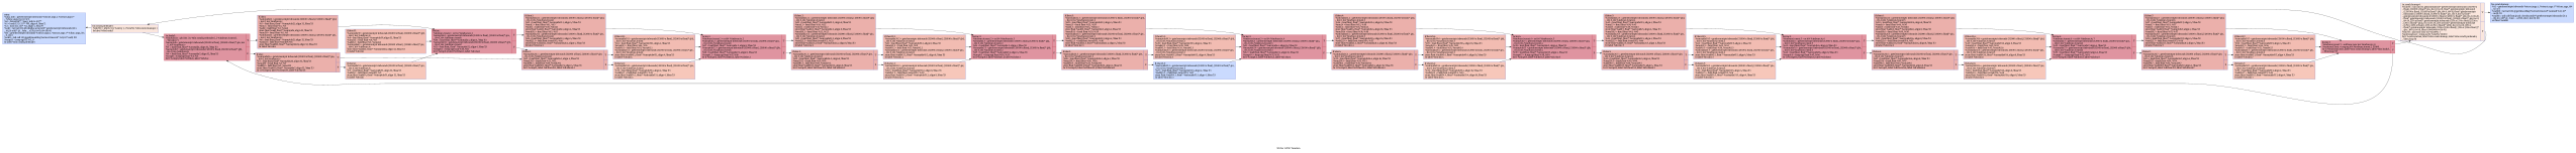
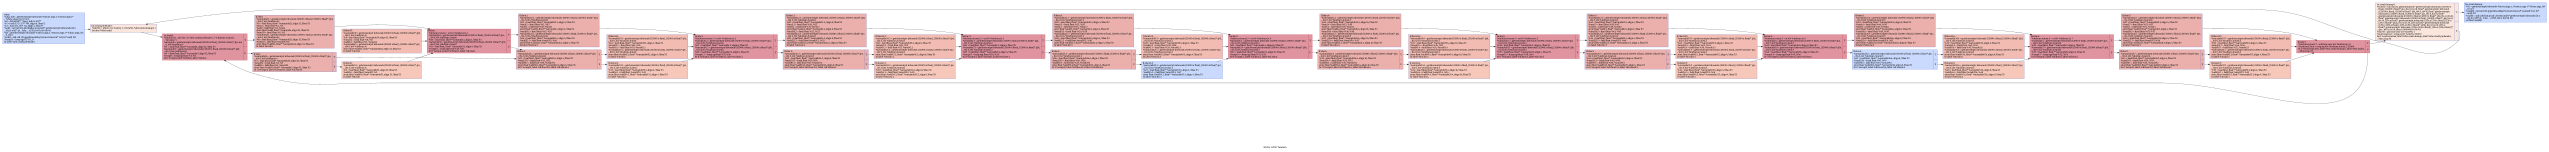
  digraph {
    fontname=Merriweather
    label="CFG for 's2710' function"
    rankdir=LR
    node [color="#3d50c3ff" fillcolor="#d24b4070" fontname=Merriweather shape=record style=filled]
    edge [fontname=Merriweather]
    n1 [fillcolor="#88abfd70" label="{entry:\l  %arg_info = getelementptr inbounds %struct.args_t, %struct.args_t*\l... %func_args, i64 0, i32 2\l  %0 = bitcast i8** %arg_info to i32**\l  %1 = load i32*, i32** %0, align 8, !tbaa !2\l  %2 = load i32, i32* %1, align 4, !tbaa !9\l  %call = tail call i32 @initialise_arrays(i8* getelementptr inbounds ([6 x\l... i8], [6 x i8]* @__func__.s2710, i64 0, i64 0)) #11\l  %t1 = getelementptr inbounds %struct.args_t, %struct.args_t* %func_args, i64\l... 0, i32 0\l  %call1 = tail call i32 @gettimeofday(%struct.timeval* %t1, i8* null) #11\l  %cmp33 = icmp sgt i32 %2, 0\l  br label %for.cond2.preheader\l}"]
    n2 [fillcolor="#f3c7b170" label="{for.cond2.preheader:                              \l  %nl.090 = phi i32 [ 0, %entry ], [ %inc58, %for.cond.cleanup4 ]\l  br label %for.body5\l}"]
    n3 [color="#b70d28ff" fillcolor="#b70d2870" label="{for.body5:                                        \l  %indvars.iv = phi i64 [ 0, %for.cond2.preheader ], [ %indvars.iv.next.7,\l... %for.inc.7 ]\l  %arrayidx = getelementptr inbounds [32000 x float], [32000 x float]* @a, i64\l... 0, i64 %indvars.iv\l  %3 = load float, float* %arrayidx, align 32, !tbaa !13\l  %arrayidx7 = getelementptr inbounds [32000 x float], [32000 x float]* @b,\l... i64 0, i64 %indvars.iv\l  %4 = load float, float* %arrayidx7, align 32, !tbaa !13\l  %cmp8 = fcmp ogt float %3, %4\l  br i1 %cmp8, label %if.then, label %if.else\l|{<s0>T|<s1>F}}"]
    n4 [label="{if.then:                                          \l  %arrayidx12 = getelementptr inbounds [32000 x float], [32000 x float]* @d,\l... i64 0, i64 %indvars.iv\l  %5 = load float, float* %arrayidx12, align 32, !tbaa !13\l  %mul = fmul float %4, %5\l  %add = fadd float %3, %mul\l  store float %add, float* %arrayidx, align 32, !tbaa !13\l  %mul19 = fmul float %5, %5\l  %arrayidx21 = getelementptr inbounds [32000 x float], [32000 x float]* @c,\l... i64 0, i64 %indvars.iv\l  %6 = load float, float* %arrayidx21, align 32, !tbaa !13\l  %add22 = fadd float %mul19, %6\l  store float %add22, float* %arrayidx21, align 32, !tbaa !13\l  br label %for.inc\l}"]
    n5 [label="{if.else:                                          \l  %arrayidx26 = getelementptr inbounds [32000 x float], [32000 x float]* @e,\l... i64 0, i64 %indvars.iv\l  %7 = load float, float* %arrayidx26, align 32, !tbaa !13\l  %mul29 = fmul float %7, %7\l  %add30 = fadd float %3, %mul29\l  store float %add30, float* %arrayidx7, align 32, !tbaa !13\l  br i1 %cmp33, label %if.then35, label %if.else46\l|{<s0>T|<s1>F}}"]
    n6 [color="#b70d28ff" fillcolor="#b70d2870" label="{for.inc:                                          \l  %indvars.iv.next = or i64 %indvars.iv, 1\l  %arrayidx.1 = getelementptr inbounds [32000 x float], [32000 x float]* @a,\l... i64 0, i64 %indvars.iv.next\l  %10 = load float, float* %arrayidx.1, align 4, !tbaa !13\l  %arrayidx7.1 = getelementptr inbounds [32000 x float], [32000 x float]* @b,\l... i64 0, i64 %indvars.iv.next\l  %11 = load float, float* %arrayidx7.1, align 4, !tbaa !13\l  %cmp8.1 = fcmp ogt float %10, %11\l  br i1 %cmp8.1, label %if.then.1, label %if.else.1\l|{<s0>T|<s1>F}}"]
    n7 [fillcolor="#ec7f6370" label="{if.else46:                                        \l  %arrayidx53 = getelementptr inbounds [32000 x float], [32000 x float]* @c,\l... i64 0, i64 %indvars.iv\l  %9 = load float, float* %arrayidx53, align 32, !tbaa !13\l  %add54 = fadd float %mul29, %9\l  store float %add54, float* %arrayidx53, align 32, !tbaa !13\l  br label %for.inc\l}"]
    n8 [label="{if.else.1:                                        \l  %arrayidx26.1 = getelementptr inbounds [32000 x float], [32000 x float]* @e,\l... i64 0, i64 %indvars.iv.next\l  %12 = load float, float* %arrayidx26.1, align 4, !tbaa !13\l  %mul29.1 = fmul float %12, %12\l  %add30.1 = fadd float %10, %mul29.1\l  store float %add30.1, float* %arrayidx7.1, align 4, !tbaa !13\l  br i1 %cmp33, label %if.then35.1, label %if.else46.1\l|{<s0>T|<s1>F}}"]
    n9 [fillcolor="#88abfd70" label="{for.cond.cleanup:                                 \l  %t2 = getelementptr inbounds %struct.args_t, %struct.args_t* %func_args, i64\l... 0, i32 1\l  %call60 = tail call i32 @gettimeofday(%struct.timeval* nonnull %t2, i8*\l... null) #11\l  %call61 = tail call float @calc_checksum(i8* getelementptr inbounds ([6 x\l... i8], [6 x i8]* @__func__.s2710, i64 0, i64 0)) #11\l  ret float %call61\l}"]
    n10 [fillcolor="#f3c7b170" label="{for.cond.cleanup4:                                \l  %call56 = tail call i32 @dummy(float* getelementptr inbounds ([32000 x\l... float], [32000 x float]* @a, i64 0, i64 0), float* getelementptr inbounds\l... ([32000 x float], [32000 x float]* @b, i64 0, i64 0), float* getelementptr\l... inbounds ([32000 x float], [32000 x float]* @c, i64 0, i64 0), float*\l... getelementptr inbounds ([32000 x float], [32000 x float]* @d, i64 0, i64 0),\l... float* getelementptr inbounds ([32000 x float], [32000 x float]* @e, i64 0,\l... i64 0), [256 x float]* getelementptr inbounds ([256 x [256 x float]], [256 x\l... [256 x float]]* @aa, i64 0, i64 0), [256 x float]* getelementptr inbounds\l... ([256 x [256 x float]], [256 x [256 x float]]* @bb, i64 0, i64 0), [256 x\l... float]* getelementptr inbounds ([256 x [256 x float]], [256 x [256 x float]]*\l... @cc, i64 0, i64 0), float 0.000000e+00) #11\l  %inc58 = add nuw nsw i32 %nl.090, 1\l  %exitcond.not = icmp eq i32 %inc58, 50000\l  br i1 %exitcond.not, label %for.cond.cleanup, label %for.cond2.preheader,\l... !llvm.loop !11\l|{<s0>T|<s1>F}}"]
    n11 [label="{if.then.1:                                        \l  %arrayidx12.1 = getelementptr inbounds [32000 x float], [32000 x float]* @d,\l... i64 0, i64 %indvars.iv.next\l  %15 = load float, float* %arrayidx12.1, align 4, !tbaa !13\l  %mul.1 = fmul float %11, %15\l  %add.1 = fadd float %10, %mul.1\l  store float %add.1, float* %arrayidx.1, align 4, !tbaa !13\l  %mul19.1 = fmul float %15, %15\l  %arrayidx21.1 = getelementptr inbounds [32000 x float], [32000 x float]* @c,\l... i64 0, i64 %indvars.iv.next\l  %16 = load float, float* %arrayidx21.1, align 4, !tbaa !13\l  %add22.1 = fadd float %mul19.1, %16\l  store float %add22.1, float* %arrayidx21.1, align 4, !tbaa !13\l  br label %for.inc.1\l}"]
    n12 [fillcolor="#e1675170" label="{if.then35:                                        \l  %arrayidx39 = getelementptr inbounds [32000 x float], [32000 x float]* @d,\l... i64 0, i64 %indvars.iv\l  %8 = load float, float* %arrayidx39, align 32, !tbaa !13\l  %mul42 = fmul float %8, %8\l  %add43 = fadd float %3, %mul42\l  %arrayidx45 = getelementptr inbounds [32000 x float], [32000 x float]* @c,\l... i64 0, i64 %indvars.iv\l  store float %add43, float* %arrayidx45, align 32, !tbaa !13\l  br label %for.inc\l}"]
    n13 [color="#b70d28ff" fillcolor="#b70d2870" label="{for.inc.1:                                        \l  %indvars.iv.next.1 = or i64 %indvars.iv, 2\l  %arrayidx.2 = getelementptr inbounds [32000 x float], [32000 x float]* @a,\l... i64 0, i64 %indvars.iv.next.1\l  %17 = load float, float* %arrayidx.2, align 8, !tbaa !13\l  %arrayidx7.2 = getelementptr inbounds [32000 x float], [32000 x float]* @b,\l... i64 0, i64 %indvars.iv.next.1\l  %18 = load float, float* %arrayidx7.2, align 8, !tbaa !13\l  %cmp8.2 = fcmp ogt float %17, %18\l  br i1 %cmp8.2, label %if.then.2, label %if.else.2\l|{<s0>T|<s1>F}}"]
    n14 [fillcolor="#e1675170" label="{if.then35.1:                                      \l  %arrayidx39.1 = getelementptr inbounds [32000 x float], [32000 x float]* @d,\l... i64 0, i64 %indvars.iv.next\l  %14 = load float, float* %arrayidx39.1, align 4, !tbaa !13\l  %mul42.1 = fmul float %14, %14\l  %add43.1 = fadd float %10, %mul42.1\l  %arrayidx45.1 = getelementptr inbounds [32000 x float], [32000 x float]* @c,\l... i64 0, i64 %indvars.iv.next\l  store float %add43.1, float* %arrayidx45.1, align 4, !tbaa !13\l  br label %for.inc.1\l}"]
    n15 [fillcolor="#ec7f6370" label="{if.else46.1:                                      \l  %arrayidx53.1 = getelementptr inbounds [32000 x float], [32000 x float]* @c,\l... i64 0, i64 %indvars.iv.next\l  %13 = load float, float* %arrayidx53.1, align 4, !tbaa !13\l  %add54.1 = fadd float %mul29.1, %13\l  store float %add54.1, float* %arrayidx53.1, align 4, !tbaa !13\l  br label %for.inc.1\l}"]
    n16 [label="{if.then.2:                                        \l  %arrayidx12.2 = getelementptr inbounds [32000 x float], [32000 x float]* @d,\l... i64 0, i64 %indvars.iv.next.1\l  %22 = load float, float* %arrayidx12.2, align 8, !tbaa !13\l  %mul.2 = fmul float %18, %22\l  %add.2 = fadd float %17, %mul.2\l  store float %add.2, float* %arrayidx.2, align 8, !tbaa !13\l  %mul19.2 = fmul float %22, %22\l  %arrayidx21.2 = getelementptr inbounds [32000 x float], [32000 x float]* @c,\l... i64 0, i64 %indvars.iv.next.1\l  %23 = load float, float* %arrayidx21.2, align 8, !tbaa !13\l  %add22.2 = fadd float %mul19.2, %23\l  store float %add22.2, float* %arrayidx21.2, align 8, !tbaa !13\l  br label %for.inc.2\l}"]
    n17 [label="{if.else.2:                                        \l  %arrayidx26.2 = getelementptr inbounds [32000 x float], [32000 x float]* @e,\l... i64 0, i64 %indvars.iv.next.1\l  %19 = load float, float* %arrayidx26.2, align 8, !tbaa !13\l  %mul29.2 = fmul float %19, %19\l  %add30.2 = fadd float %17, %mul29.2\l  store float %add30.2, float* %arrayidx7.2, align 8, !tbaa !13\l  br i1 %cmp33, label %if.then35.2, label %if.else46.2\l|{<s0>T|<s1>F}}"]
    n18 [color="#b70d28ff" fillcolor="#b70d2870" label="{for.inc.2:                                        \l  %indvars.iv.next.2 = or i64 %indvars.iv, 3\l  %arrayidx.3 = getelementptr inbounds [32000 x float], [32000 x float]* @a,\l... i64 0, i64 %indvars.iv.next.2\l  %24 = load float, float* %arrayidx.3, align 4, !tbaa !13\l  %arrayidx7.3 = getelementptr inbounds [32000 x float], [32000 x float]* @b,\l... i64 0, i64 %indvars.iv.next.2\l  %25 = load float, float* %arrayidx7.3, align 4, !tbaa !13\l  %cmp8.3 = fcmp ogt float %24, %25\l  br i1 %cmp8.3, label %if.then.3, label %if.else.3\l|{<s0>T|<s1>F}}"]
    n19 [fillcolor="#e1675170" label="{if.then35.2:                                      \l  %arrayidx39.2 = getelementptr inbounds [32000 x float], [32000 x float]* @d,\l... i64 0, i64 %indvars.iv.next.1\l  %21 = load float, float* %arrayidx39.2, align 8, !tbaa !13\l  %mul42.2 = fmul float %21, %21\l  %add43.2 = fadd float %17, %mul42.2\l  %arrayidx45.2 = getelementptr inbounds [32000 x float], [32000 x float]* @c,\l... i64 0, i64 %indvars.iv.next.1\l  store float %add43.2, float* %arrayidx45.2, align 8, !tbaa !13\l  br label %for.inc.2\l}"]
    n20 [fillcolor="#ec7f6370" label="{if.else46.2:                                      \l  %arrayidx53.2 = getelementptr inbounds [32000 x float], [32000 x float]* @c,\l... i64 0, i64 %indvars.iv.next.1\l  %20 = load float, float* %arrayidx53.2, align 8, !tbaa !13\l  %add54.2 = fadd float %mul29.2, %20\l  store float %add54.2, float* %arrayidx53.2, align 8, !tbaa !13\l  br label %for.inc.2\l}"]
    n21 [label="{if.then.3:                                        \l  %arrayidx12.3 = getelementptr inbounds [32000 x float], [32000 x float]* @d,\l... i64 0, i64 %indvars.iv.next.2\l  %29 = load float, float* %arrayidx12.3, align 4, !tbaa !13\l  %mul.3 = fmul float %25, %29\l  %add.3 = fadd float %24, %mul.3\l  store float %add.3, float* %arrayidx.3, align 4, !tbaa !13\l  %mul19.3 = fmul float %29, %29\l  %arrayidx21.3 = getelementptr inbounds [32000 x float], [32000 x float]* @c,\l... i64 0, i64 %indvars.iv.next.2\l  %30 = load float, float* %arrayidx21.3, align 4, !tbaa !13\l  %add22.3 = fadd float %mul19.3, %30\l  store float %add22.3, float* %arrayidx21.3, align 4, !tbaa !13\l  br label %for.inc.3\l}"]
    n22 [label="{if.else.3:                                        \l  %arrayidx26.3 = getelementptr inbounds [32000 x float], [32000 x float]* @e,\l... i64 0, i64 %indvars.iv.next.2\l  %26 = load float, float* %arrayidx26.3, align 4, !tbaa !13\l  %mul29.3 = fmul float %26, %26\l  %add30.3 = fadd float %24, %mul29.3\l  store float %add30.3, float* %arrayidx7.3, align 4, !tbaa !13\l  br i1 %cmp33, label %if.then35.3, label %if.else46.3\l|{<s0>T|<s1>F}}"]
    n23 [color="#b70d28ff" fillcolor="#b70d2870" label="{for.inc.3:                                        \l  %indvars.iv.next.3 = or i64 %indvars.iv, 4\l  %arrayidx.4 = getelementptr inbounds [32000 x float], [32000 x float]* @a,\l... i64 0, i64 %indvars.iv.next.3\l  %31 = load float, float* %arrayidx.4, align 16, !tbaa !13\l  %arrayidx7.4 = getelementptr inbounds [32000 x float], [32000 x float]* @b,\l... i64 0, i64 %indvars.iv.next.3\l  %32 = load float, float* %arrayidx7.4, align 16, !tbaa !13\l  %cmp8.4 = fcmp ogt float %31, %32\l  br i1 %cmp8.4, label %if.then.4, label %if.else.4\l|{<s0>T|<s1>F}}"]
    n24 [fillcolor="#e1675170" label="{if.then35.3:                                      \l  %arrayidx39.3 = getelementptr inbounds [32000 x float], [32000 x float]* @d,\l... i64 0, i64 %indvars.iv.next.2\l  %28 = load float, float* %arrayidx39.3, align 4, !tbaa !13\l  %mul42.3 = fmul float %28, %28\l  %add43.3 = fadd float %24, %mul42.3\l  %arrayidx45.3 = getelementptr inbounds [32000 x float], [32000 x float]* @c,\l... i64 0, i64 %indvars.iv.next.2\l  store float %add43.3, float* %arrayidx45.3, align 4, !tbaa !13\l  br label %for.inc.3\l}"]
    n25 [fillcolor="#88abfd70" label="{if.else46.3:                                      \l  %arrayidx53.3 = getelementptr inbounds [32000 x float], [32000 x float]* @c,\l... i64 0, i64 %indvars.iv.next.2\l  %27 = load float, float* %arrayidx53.3, align 4, !tbaa !13\l  %add54.3 = fadd float %mul29.3, %27\l  store float %add54.3, float* %arrayidx53.3, align 4, !tbaa !13\l  br label %for.inc.3\l}"]
    n26 [label="{if.then.4:                                        \l  %arrayidx12.4 = getelementptr inbounds [32000 x float], [32000 x float]* @d,\l... i64 0, i64 %indvars.iv.next.3\l  %36 = load float, float* %arrayidx12.4, align 16, !tbaa !13\l  %mul.4 = fmul float %32, %36\l  %add.4 = fadd float %31, %mul.4\l  store float %add.4, float* %arrayidx.4, align 16, !tbaa !13\l  %mul19.4 = fmul float %36, %36\l  %arrayidx21.4 = getelementptr inbounds [32000 x float], [32000 x float]* @c,\l... i64 0, i64 %indvars.iv.next.3\l  %37 = load float, float* %arrayidx21.4, align 16, !tbaa !13\l  %add22.4 = fadd float %mul19.4, %37\l  store float %add22.4, float* %arrayidx21.4, align 16, !tbaa !13\l  br label %for.inc.4\l}"]
    n27 [label="{if.else.4:                                        \l  %arrayidx26.4 = getelementptr inbounds [32000 x float], [32000 x float]* @e,\l... i64 0, i64 %indvars.iv.next.3\l  %33 = load float, float* %arrayidx26.4, align 16, !tbaa !13\l  %mul29.4 = fmul float %33, %33\l  %add30.4 = fadd float %31, %mul29.4\l  store float %add30.4, float* %arrayidx7.4, align 16, !tbaa !13\l  br i1 %cmp33, label %if.then35.4, label %if.else46.4\l|{<s0>T|<s1>F}}"]
    n28 [color="#b70d28ff" fillcolor="#b70d2870" label="{for.inc.4:                                        \l  %indvars.iv.next.4 = or i64 %indvars.iv, 5\l  %arrayidx.5 = getelementptr inbounds [32000 x float], [32000 x float]* @a,\l... i64 0, i64 %indvars.iv.next.4\l  %38 = load float, float* %arrayidx.5, align 4, !tbaa !13\l  %arrayidx7.5 = getelementptr inbounds [32000 x float], [32000 x float]* @b,\l... i64 0, i64 %indvars.iv.next.4\l  %39 = load float, float* %arrayidx7.5, align 4, !tbaa !13\l  %cmp8.5 = fcmp ogt float %38, %39\l  br i1 %cmp8.5, label %if.then.5, label %if.else.5\l|{<s0>T|<s1>F}}"]
    n29 [fillcolor="#e1675170" label="{if.then35.4:                                      \l  %arrayidx39.4 = getelementptr inbounds [32000 x float], [32000 x float]* @d,\l... i64 0, i64 %indvars.iv.next.3\l  %35 = load float, float* %arrayidx39.4, align 16, !tbaa !13\l  %mul42.4 = fmul float %35, %35\l  %add43.4 = fadd float %31, %mul42.4\l  %arrayidx45.4 = getelementptr inbounds [32000 x float], [32000 x float]* @c,\l... i64 0, i64 %indvars.iv.next.3\l  store float %add43.4, float* %arrayidx45.4, align 16, !tbaa !13\l  br label %for.inc.4\l}"]
    n30 [fillcolor="#ec7f6370" label="{if.else46.4:                                      \l  %arrayidx53.4 = getelementptr inbounds [32000 x float], [32000 x float]* @c,\l... i64 0, i64 %indvars.iv.next.3\l  %34 = load float, float* %arrayidx53.4, align 16, !tbaa !13\l  %add54.4 = fadd float %mul29.4, %34\l  store float %add54.4, float* %arrayidx53.4, align 16, !tbaa !13\l  br label %for.inc.4\l}"]
    n31 [label="{if.then.5:                                        \l  %arrayidx12.5 = getelementptr inbounds [32000 x float], [32000 x float]* @d,\l... i64 0, i64 %indvars.iv.next.4\l  %43 = load float, float* %arrayidx12.5, align 4, !tbaa !13\l  %mul.5 = fmul float %39, %43\l  %add.5 = fadd float %38, %mul.5\l  store float %add.5, float* %arrayidx.5, align 4, !tbaa !13\l  %mul19.5 = fmul float %43, %43\l  %arrayidx21.5 = getelementptr inbounds [32000 x float], [32000 x float]* @c,\l... i64 0, i64 %indvars.iv.next.4\l  %44 = load float, float* %arrayidx21.5, align 4, !tbaa !13\l  %add22.5 = fadd float %mul19.5, %44\l  store float %add22.5, float* %arrayidx21.5, align 4, !tbaa !13\l  br label %for.inc.5\l}"]
    n32 [label="{if.else.5:                                        \l  %arrayidx26.5 = getelementptr inbounds [32000 x float], [32000 x float]* @e,\l... i64 0, i64 %indvars.iv.next.4\l  %40 = load float, float* %arrayidx26.5, align 4, !tbaa !13\l  %mul29.5 = fmul float %40, %40\l  %add30.5 = fadd float %38, %mul29.5\l  store float %add30.5, float* %arrayidx7.5, align 4, !tbaa !13\l  br i1 %cmp33, label %if.then35.5, label %if.else46.5\l|{<s0>T|<s1>F}}"]
    n33 [color="#b70d28ff" fillcolor="#b70d2870" label="{for.inc.5:                                        \l  %indvars.iv.next.5 = or i64 %indvars.iv, 6\l  %arrayidx.6 = getelementptr inbounds [32000 x float], [32000 x float]* @a,\l... i64 0, i64 %indvars.iv.next.5\l  %45 = load float, float* %arrayidx.6, align 8, !tbaa !13\l  %arrayidx7.6 = getelementptr inbounds [32000 x float], [32000 x float]* @b,\l... i64 0, i64 %indvars.iv.next.5\l  %46 = load float, float* %arrayidx7.6, align 8, !tbaa !13\l  %cmp8.6 = fcmp ogt float %45, %46\l  br i1 %cmp8.6, label %if.then.6, label %if.else.6\l|{<s0>T|<s1>F}}"]
    n34 [fillcolor="#e1675170" label="{if.then35.5:                                      \l  %arrayidx39.5 = getelementptr inbounds [32000 x float], [32000 x float]* @d,\l... i64 0, i64 %indvars.iv.next.4\l  %42 = load float, float* %arrayidx39.5, align 4, !tbaa !13\l  %mul42.5 = fmul float %42, %42\l  %add43.5 = fadd float %38, %mul42.5\l  %arrayidx45.5 = getelementptr inbounds [32000 x float], [32000 x float]* @c,\l... i64 0, i64 %indvars.iv.next.4\l  store float %add43.5, float* %arrayidx45.5, align 4, !tbaa !13\l  br label %for.inc.5\l}"]
    n35 [fillcolor="#ec7f6370" label="{if.else46.5:                                      \l  %arrayidx53.5 = getelementptr inbounds [32000 x float], [32000 x float]* @c,\l... i64 0, i64 %indvars.iv.next.4\l  %41 = load float, float* %arrayidx53.5, align 4, !tbaa !13\l  %add54.5 = fadd float %mul29.5, %41\l  store float %add54.5, float* %arrayidx53.5, align 4, !tbaa !13\l  br label %for.inc.5\l}"]
    n36 [label="{if.then.6:                                        \l  %arrayidx12.6 = getelementptr inbounds [32000 x float], [32000 x float]* @d,\l... i64 0, i64 %indvars.iv.next.5\l  %50 = load float, float* %arrayidx12.6, align 8, !tbaa !13\l  %mul.6 = fmul float %46, %50\l  %add.6 = fadd float %45, %mul.6\l  store float %add.6, float* %arrayidx.6, align 8, !tbaa !13\l  %mul19.6 = fmul float %50, %50\l  %arrayidx21.6 = getelementptr inbounds [32000 x float], [32000 x float]* @c,\l... i64 0, i64 %indvars.iv.next.5\l  %51 = load float, float* %arrayidx21.6, align 8, !tbaa !13\l  %add22.6 = fadd float %mul19.6, %51\l  store float %add22.6, float* %arrayidx21.6, align 8, !tbaa !13\l  br label %for.inc.6\l}"]
-   n37 [label="{if.else.6:                                        \l  %arrayidx26.6 = getelementptr inbounds [32000 x float], [32000 x float]* @e,\l... i64 0, i64 %indvars.iv.next.5\l  %47 = load float, float* %arrayidx26.6, align 8, !tbaa !13\l  %mul29.6 = fmul float %47, %47\l  %add30.6 = fadd float %45, %mul29.6\l  store float %add30.6, float* %arrayidx7.6, align 8, !tbaa !13\l  br i1 %cmp33, label %if.then35.6, label %if.else46.6\l|{<s0>T|<s1>F}}"]
+   n37 [fillcolor="#88abfd70" label="{if.else.6:                                        \l  %arrayidx26.6 = getelementptr inbounds [32000 x float], [32000 x float]* @e,\l... i64 0, i64 %indvars.iv.next.5\l  %47 = load float, float* %arrayidx26.6, align 8, !tbaa !13\l  %mul29.6 = fmul float %47, %47\l  %add30.6 = fadd float %45, %mul29.6\l  store float %add30.6, float* %arrayidx7.6, align 8, !tbaa !13\l  br i1 %cmp33, label %if.then35.6, label %if.else46.6\l|{<s0>T|<s1>F}}"]
    n38 [color="#b70d28ff" fillcolor="#b70d2870" label="{for.inc.6:                                        \l  %indvars.iv.next.6 = or i64 %indvars.iv, 7\l  %arrayidx.7 = getelementptr inbounds [32000 x float], [32000 x float]* @a,\l... i64 0, i64 %indvars.iv.next.6\l  %52 = load float, float* %arrayidx.7, align 4, !tbaa !13\l  %arrayidx7.7 = getelementptr inbounds [32000 x float], [32000 x float]* @b,\l... i64 0, i64 %indvars.iv.next.6\l  %53 = load float, float* %arrayidx7.7, align 4, !tbaa !13\l  %cmp8.7 = fcmp ogt float %52, %53\l  br i1 %cmp8.7, label %if.then.7, label %if.else.7\l|{<s0>T|<s1>F}}"]
    n39 [fillcolor="#e1675170" label="{if.then35.6:                                      \l  %arrayidx39.6 = getelementptr inbounds [32000 x float], [32000 x float]* @d,\l... i64 0, i64 %indvars.iv.next.5\l  %49 = load float, float* %arrayidx39.6, align 8, !tbaa !13\l  %mul42.6 = fmul float %49, %49\l  %add43.6 = fadd float %45, %mul42.6\l  %arrayidx45.6 = getelementptr inbounds [32000 x float], [32000 x float]* @c,\l... i64 0, i64 %indvars.iv.next.5\l  store float %add43.6, float* %arrayidx45.6, align 8, !tbaa !13\l  br label %for.inc.6\l}"]
    n40 [fillcolor="#ec7f6370" label="{if.else46.6:                                      \l  %arrayidx53.6 = getelementptr inbounds [32000 x float], [32000 x float]* @c,\l... i64 0, i64 %indvars.iv.next.5\l  %48 = load float, float* %arrayidx53.6, align 8, !tbaa !13\l  %add54.6 = fadd float %mul29.6, %48\l  store float %add54.6, float* %arrayidx53.6, align 8, !tbaa !13\l  br label %for.inc.6\l}"]
    n41 [label="{if.then.7:                                        \l  %arrayidx12.7 = getelementptr inbounds [32000 x float], [32000 x float]* @d,\l... i64 0, i64 %indvars.iv.next.6\l  %57 = load float, float* %arrayidx12.7, align 4, !tbaa !13\l  %mul.7 = fmul float %53, %57\l  %add.7 = fadd float %52, %mul.7\l  store float %add.7, float* %arrayidx.7, align 4, !tbaa !13\l  %mul19.7 = fmul float %57, %57\l  %arrayidx21.7 = getelementptr inbounds [32000 x float], [32000 x float]* @c,\l... i64 0, i64 %indvars.iv.next.6\l  %58 = load float, float* %arrayidx21.7, align 4, !tbaa !13\l  %add22.7 = fadd float %mul19.7, %58\l  store float %add22.7, float* %arrayidx21.7, align 4, !tbaa !13\l  br label %for.inc.7\l}"]
    n42 [label="{if.else.7:                                        \l  %arrayidx26.7 = getelementptr inbounds [32000 x float], [32000 x float]* @e,\l... i64 0, i64 %indvars.iv.next.6\l  %54 = load float, float* %arrayidx26.7, align 4, !tbaa !13\l  %mul29.7 = fmul float %54, %54\l  %add30.7 = fadd float %52, %mul29.7\l  store float %add30.7, float* %arrayidx7.7, align 4, !tbaa !13\l  br i1 %cmp33, label %if.then35.7, label %if.else46.7\l|{<s0>T|<s1>F}}"]
    n43 [color="#b70d28ff" fillcolor="#b70d2870" label="{for.inc.7:                                        \l  %indvars.iv.next.7 = add nuw nsw i64 %indvars.iv, 8\l  %exitcond.7.not = icmp eq i64 %indvars.iv.next.7, 32000\l  br i1 %exitcond.7.not, label %for.cond.cleanup4, label %for.body5,\l... !llvm.loop !15\l|{<s0>T|<s1>F}}"]
    n44 [fillcolor="#e1675170" label="{if.then35.7:                                      \l  %arrayidx39.7 = getelementptr inbounds [32000 x float], [32000 x float]* @d,\l... i64 0, i64 %indvars.iv.next.6\l  %56 = load float, float* %arrayidx39.7, align 4, !tbaa !13\l  %mul42.7 = fmul float %56, %56\l  %add43.7 = fadd float %52, %mul42.7\l  %arrayidx45.7 = getelementptr inbounds [32000 x float], [32000 x float]* @c,\l... i64 0, i64 %indvars.iv.next.6\l  store float %add43.7, float* %arrayidx45.7, align 4, !tbaa !13\l  br label %for.inc.7\l}"]
    n45 [fillcolor="#ec7f6370" label="{if.else46.7:                                      \l  %arrayidx53.7 = getelementptr inbounds [32000 x float], [32000 x float]* @c,\l... i64 0, i64 %indvars.iv.next.6\l  %55 = load float, float* %arrayidx53.7, align 4, !tbaa !13\l  %add54.7 = fadd float %mul29.7, %55\l  store float %add54.7, float* %arrayidx53.7, align 4, !tbaa !13\l  br label %for.inc.7\l}"]
-   n2 -> n1
+   n1 -> n2
    n2 -> n3
    n3 -> n4 [tailport=s0]
    n3 -> n5 [tailport=s1]
    n4 -> n6
    n5 -> n7 [tailport=s1]
    n5 -> n8 [tailport=s0]
    n6 -> n8 [tailport=s1]
    n6 -> n11 [tailport=s0]
    n7 -> n6
    n8 -> n14 [tailport=s0]
    n8 -> n15 [tailport=s1]
    n10 -> n2 [tailport=s1]
    n10 -> n9 [tailport=s0]
    n11 -> n13
    n12 -> n6
    n13 -> n16 [tailport=s0]
    n13 -> n17 [tailport=s1]
    n14 -> n13
    n15 -> n13
    n16 -> n18
    n17 -> n19 [tailport=s0]
    n17 -> n20 [tailport=s1]
    n18 -> n21 [tailport=s0]
    n18 -> n22 [tailport=s1]
    n19 -> n18
    n20 -> n18
    n21 -> n23
    n22 -> n24 [tailport=s0]
    n22 -> n25 [tailport=s1]
    n23 -> n26 [tailport=s0]
    n23 -> n27 [tailport=s1]
    n24 -> n23
    n25 -> n23
    n26 -> n28
    n27 -> n29 [tailport=s0]
    n27 -> n30 [tailport=s1]
    n28 -> n31 [tailport=s0]
    n28 -> n32 [tailport=s1]
    n29 -> n28
    n30 -> n28
    n31 -> n33
    n32 -> n34 [tailport=s0]
    n32 -> n35 [tailport=s1]
    n33 -> n36 [tailport=s0]
    n33 -> n37 [tailport=s1]
    n34 -> n33
    n35 -> n33
    n36 -> n38
    n37 -> n39 [tailport=s0]
    n37 -> n40 [tailport=s1]
    n38 -> n41 [tailport=s0]
    n38 -> n42 [tailport=s1]
    n39 -> n38
    n40 -> n38
    n41 -> n43
    n42 -> n44 [tailport=s0]
    n42 -> n45 [tailport=s1]
    n43 -> n3 [tailport=s1]
    n43 -> n10 [tailport=s0]
    n44 -> n43
    n45 -> n43
  }
